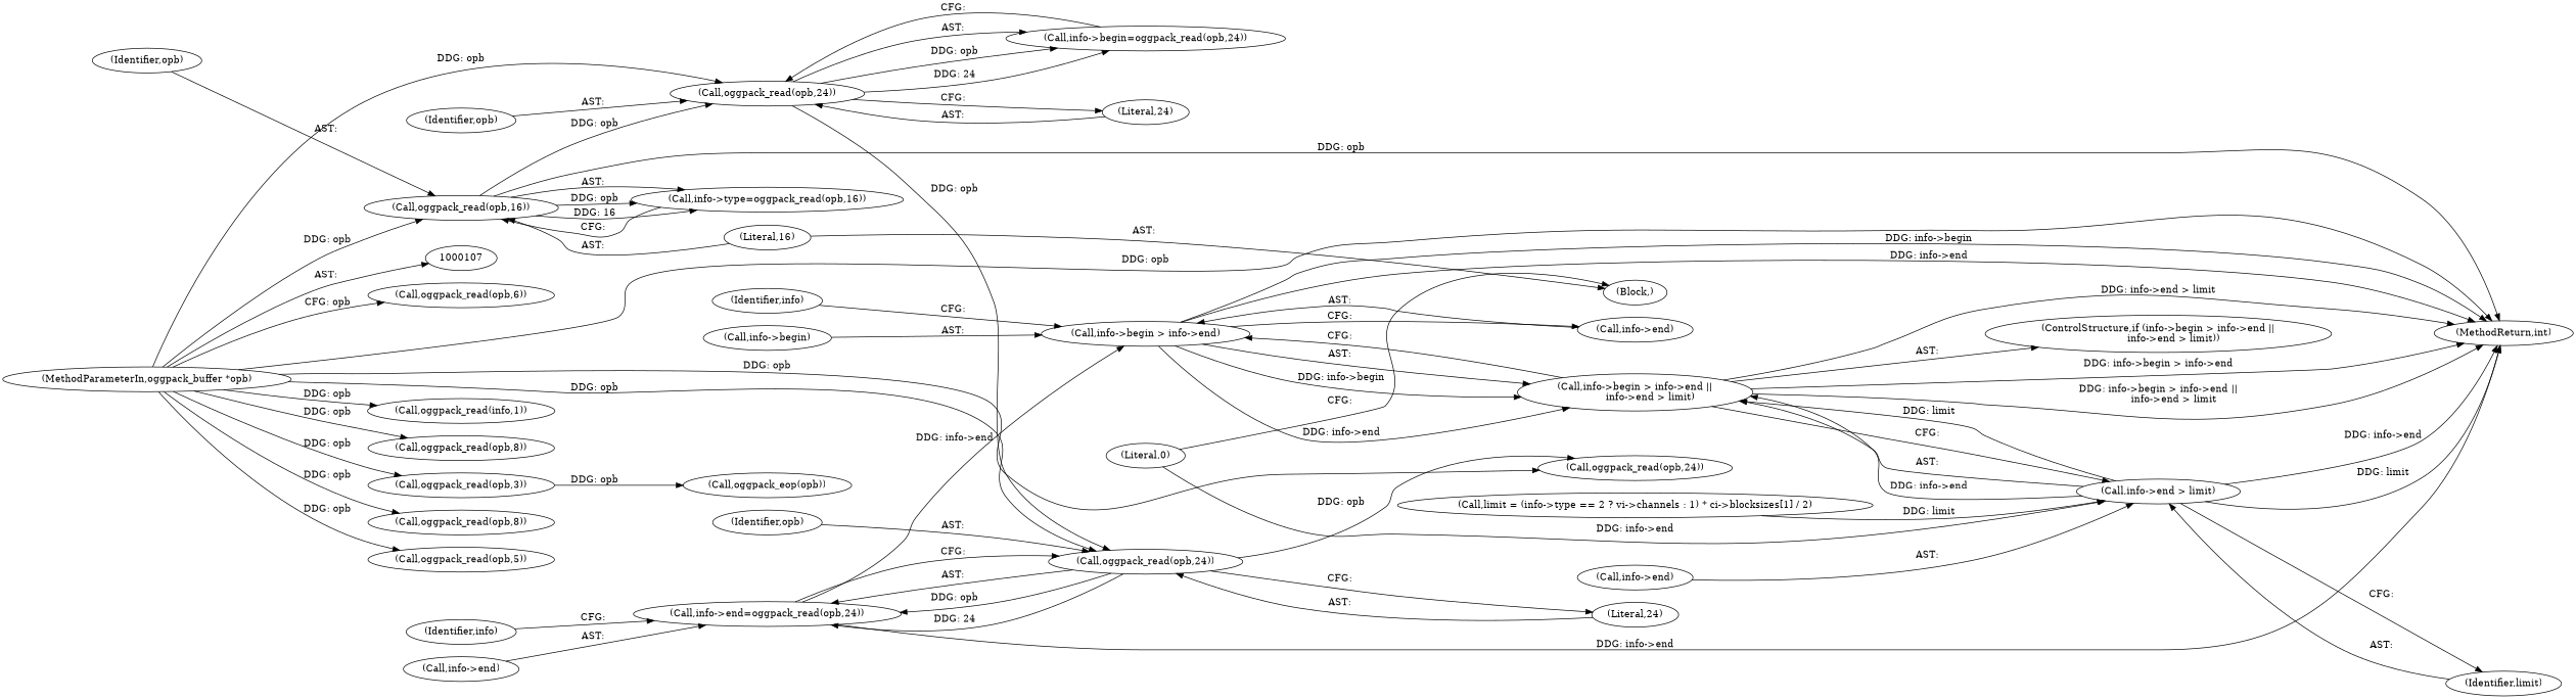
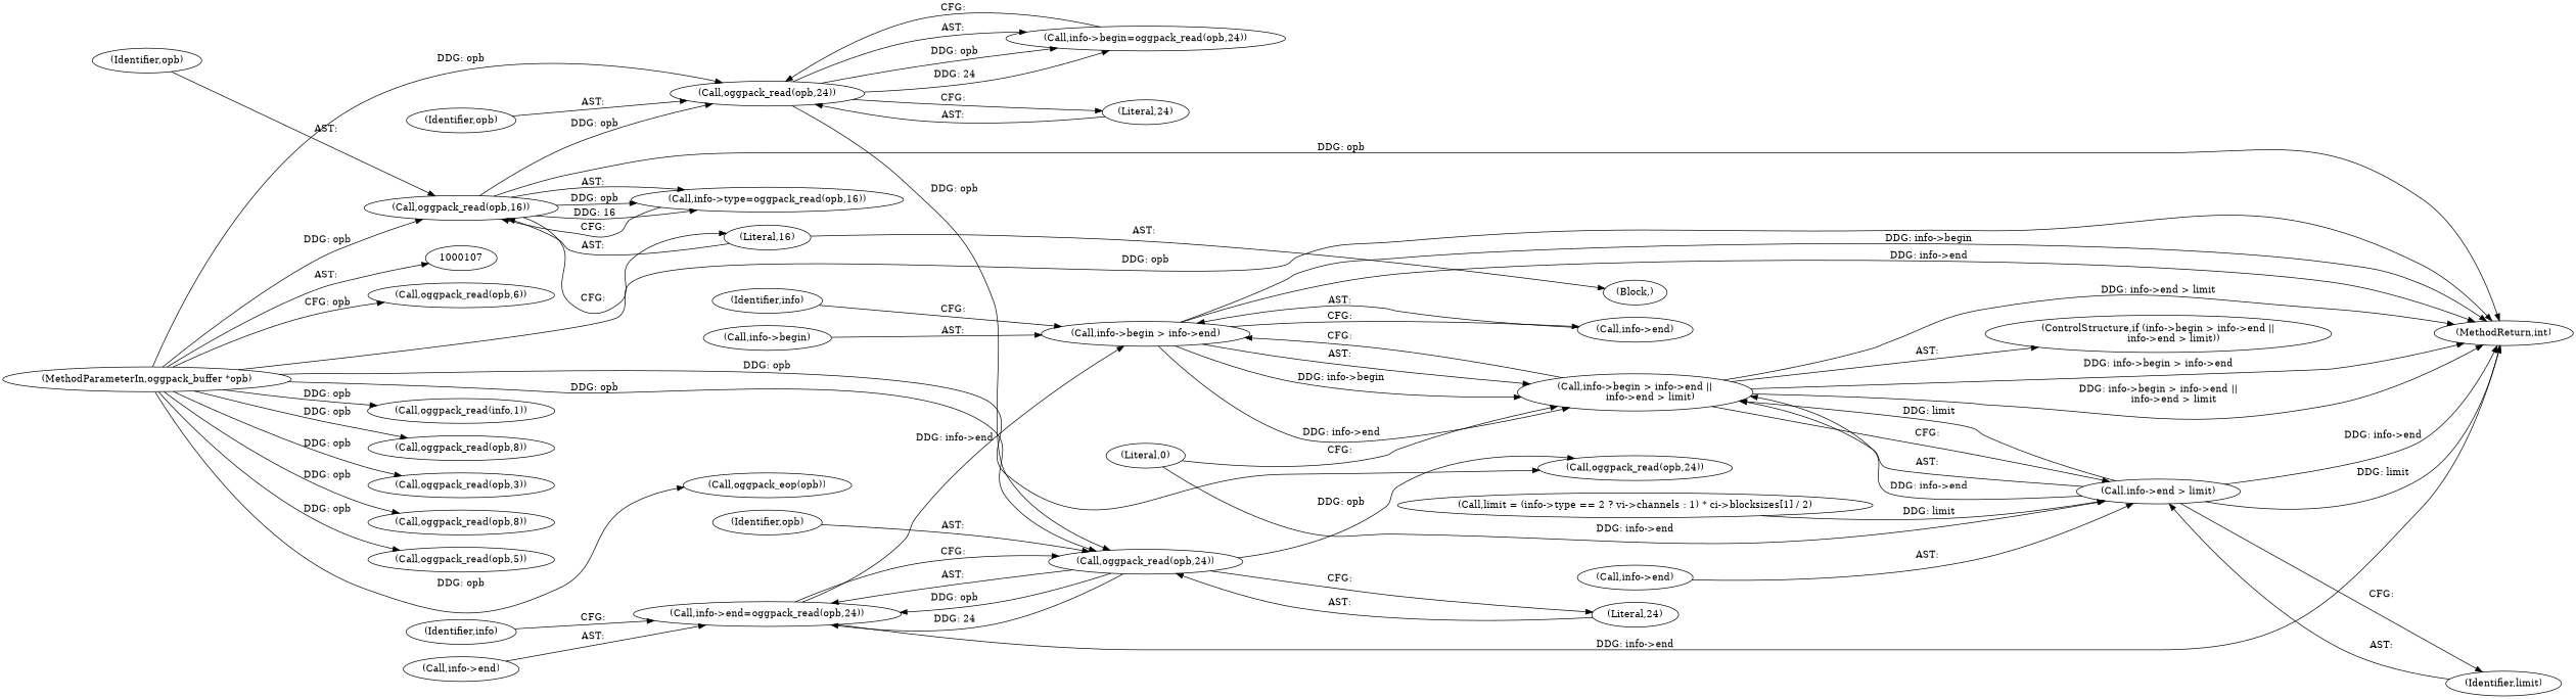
  digraph {
    rankdir=LR
    n1 [label="(Call,info->end=oggpack_read(opb,24))"]
    n2 [label="(Call,oggpack_read(opb,24))"]
    n3 [label="(Call,info->begin > info->end)"]
    n4 [label="(MethodReturn,int)"]
    n5 [label="(Literal,24)"]
    n6 [label="(Call,oggpack_read(opb,24))"]
    n7 [label="(Call,info->begin > info->end ||\n          info->end > limit)"]
    n8 [label="(Call,info->end)"]
    n9 [label="(Block,)"]
    n10 [label="(Call,oggpack_read(opb,24))"]
    n11 [label="(Call,info->begin=oggpack_read(opb,24))"]
    n12 [label="(Literal,24)"]
    n13 [label="(Call,oggpack_read(opb,16))"]
    n14 [label="(Call,info->type=oggpack_read(opb,16))"]
    n15 [label="(Literal,16)"]
    n16 [label="(MethodParameterIn,oggpack_buffer *opb)"]
    n17 [label="(Call,oggpack_read(opb,3))"]
    n18 [label="(Call,oggpack_read(info,1))"]
    n19 [label="(Call,oggpack_read(opb,8))"]
    n20 [label="(Call,oggpack_read(opb,8))"]
    n21 [label="(Call,oggpack_read(opb,5))"]
    n22 [label="(Call,oggpack_eop(opb))"]
    n23 [label="(Call,oggpack_read(opb,6))"]
    1000107
    n25 [label="(Call,info->end > limit)"]
    n26 [label="(ControlStructure,if (info->begin > info->end ||\n          info->end > limit))"]
    n27 [label="(Identifier,limit)"]
    n28 [label="(Call,info->end)"]
    n29 [label="(Call,info->begin)"]
    n30 [label="(Identifier,opb)"]
    n31 [label="(Call,info->end)"]
    n32 [label="(Identifier,info)"]
    n33 [label="(Identifier,opb)"]
    n34 [label="(Identifier,info)"]
    n35 [label="(Literal,0)"]
    n36 [label="(Identifier,opb)"]
    n37 [label="(Call,limit = (info->type == 2 ? vi->channels : 1) * ci->blocksizes[1] / 2)"]
    n1 -> n2 [label="CFG: "]
    n1 -> n3 [label="DDG: info->end"]
    n1 -> n4 [label="DDG: info->end"]
    n2 -> n1 [label="AST: "]
    n2 -> n1 [label="DDG: opb"]
    n2 -> n1 [label="DDG: 24"]
    n2 -> n5 [label="CFG: "]
    n2 -> n6 [label="DDG: opb"]
    n3 -> n4 [label="DDG: info->end"]
    n3 -> n4 [label="DDG: info->begin"]
    n3 -> n7 [label="AST: "]
    n3 -> n7 [label="DDG: info->begin"]
    n3 -> n7 [label="DDG: info->end"]
    n3 -> n8 [label="CFG: "]
    n5 -> n2 [label="AST: "]
    n7 -> n3 [label="CFG: "]
    n7 -> n4 [label="DDG: info->begin > info->end"]
    n7 -> n4 [label="DDG: info->begin > info->end ||\n          info->end > limit"]
    n7 -> n4 [label="DDG: info->end > limit"]
    n7 -> n25 [label="CFG: "]
    n7 -> n26 [label="AST: "]
    n8 -> n3 [label="AST: "]
    n10 -> n2 [label="DDG: opb"]
    n10 -> n11 [label="AST: "]
    n10 -> n11 [label="DDG: opb"]
    n10 -> n11 [label="DDG: 24"]
    n10 -> n12 [label="CFG: "]
    n11 -> n10 [label="CFG: "]
    n12 -> n10 [label="AST: "]
    n13 -> n4 [label="DDG: opb"]
    n13 -> n10 [label="DDG: opb"]
    n13 -> n14 [label="AST: "]
    n13 -> n14 [label="DDG: opb"]
    n13 -> n14 [label="DDG: 16"]
+   n13 -> n15 [label="CFG: "]
    n14 -> n13 [label="CFG: "]
    n15 -> n9 [label="AST: "]
    n15 -> n13 [label="AST: "]
    n16 -> n2 [label="DDG: opb"]
    n16 -> n4 [label="DDG: opb"]
    n16 -> n6 [label="DDG: opb"]
    n16 -> n10 [label="DDG: opb"]
    n16 -> n13 [label="DDG: opb"]
    n16 -> n17 [label="DDG: opb"]
    n16 -> n18 [label="DDG: opb"]
    n16 -> n19 [label="DDG: opb"]
    n16 -> n20 [label="DDG: opb"]
    n16 -> n21 [label="DDG: opb"]
-   n17 -> n22 [label="DDG: opb"]
+   n16 -> n22 [label="DDG: opb"]
    n16 -> n23 [label="CFG: opb"]
    n16 -> 1000107 [label="AST: "]
    n25 -> n4 [label="DDG: info->end"]
    n25 -> n4 [label="DDG: limit"]
    n25 -> n7 [label="AST: "]
    n25 -> n7 [label="DDG: info->end"]
    n25 -> n7 [label="DDG: limit"]
    n25 -> n27 [label="CFG: "]
    n27 -> n25 [label="AST: "]
    n28 -> n1 [label="AST: "]
    n29 -> n3 [label="AST: "]
    n30 -> n10 [label="AST: "]
    n31 -> n25 [label="AST: "]
    n32 -> n3 [label="CFG: "]
    n33 -> n2 [label="AST: "]
    n34 -> n1 [label="CFG: "]
-   n35 -> n9 [label="CFG: "]
+   n35 -> n7 [label="CFG: "]
    n35 -> n25 [label="DDG: info->end"]
    n36 -> n13 [label="AST: "]
    n37 -> n25 [label="DDG: limit"]
  }
